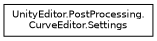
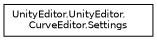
  digraph {
    rankdir=LR
-   n1 [color=black fillcolor=white fontname=Helvetica fontsize=10 height=0.2 label="UnityEditor.PostProcessing.\lCurveEditor.Settings" shape=record style=filled width=0.4]
+   n1 [color=black fillcolor=white fontname=Helvetica fontsize=10 height=0.2 label="UnityEditor.UnityEditor.\lCurveEditor.Settings" shape=record style=filled width=0.4]
  }
